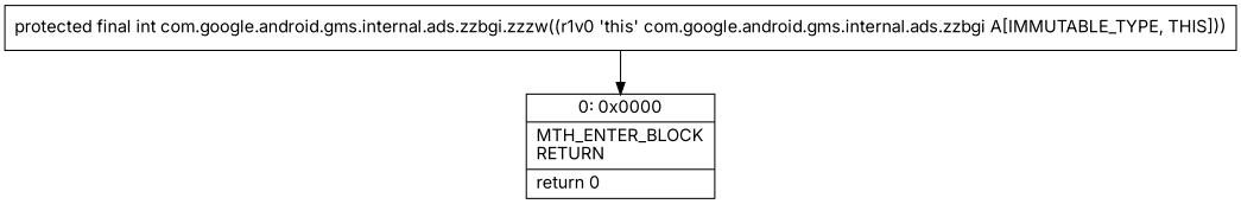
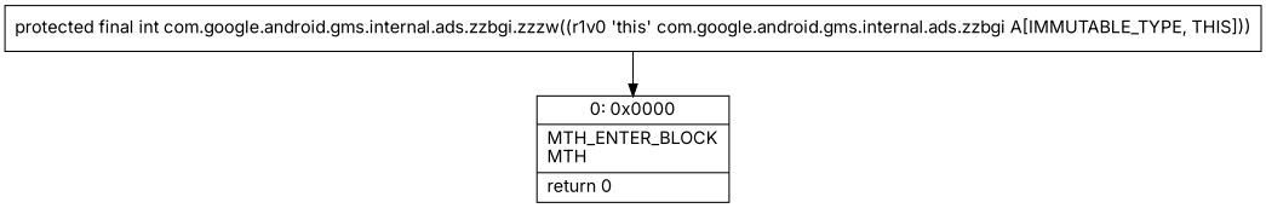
  digraph {
    fontname=Inter
    node [shape=record fontname=Inter]
-   n1 [label="{0\:\ 0x0000|MTH_ENTER_BLOCK\lRETURN\l|return 0\l}"]
+   n1 [label="{0\:\ 0x0000|MTH_ENTER_BLOCK\lMTH\l|return 0\l}"]
    n2 [label="{protected final int com.google.android.gms.internal.ads.zzbgi.zzzw((r1v0 'this' com.google.android.gms.internal.ads.zzbgi A[IMMUTABLE_TYPE, THIS])) }"]
    n2 -> n1 [fontname=Inter]
  }
